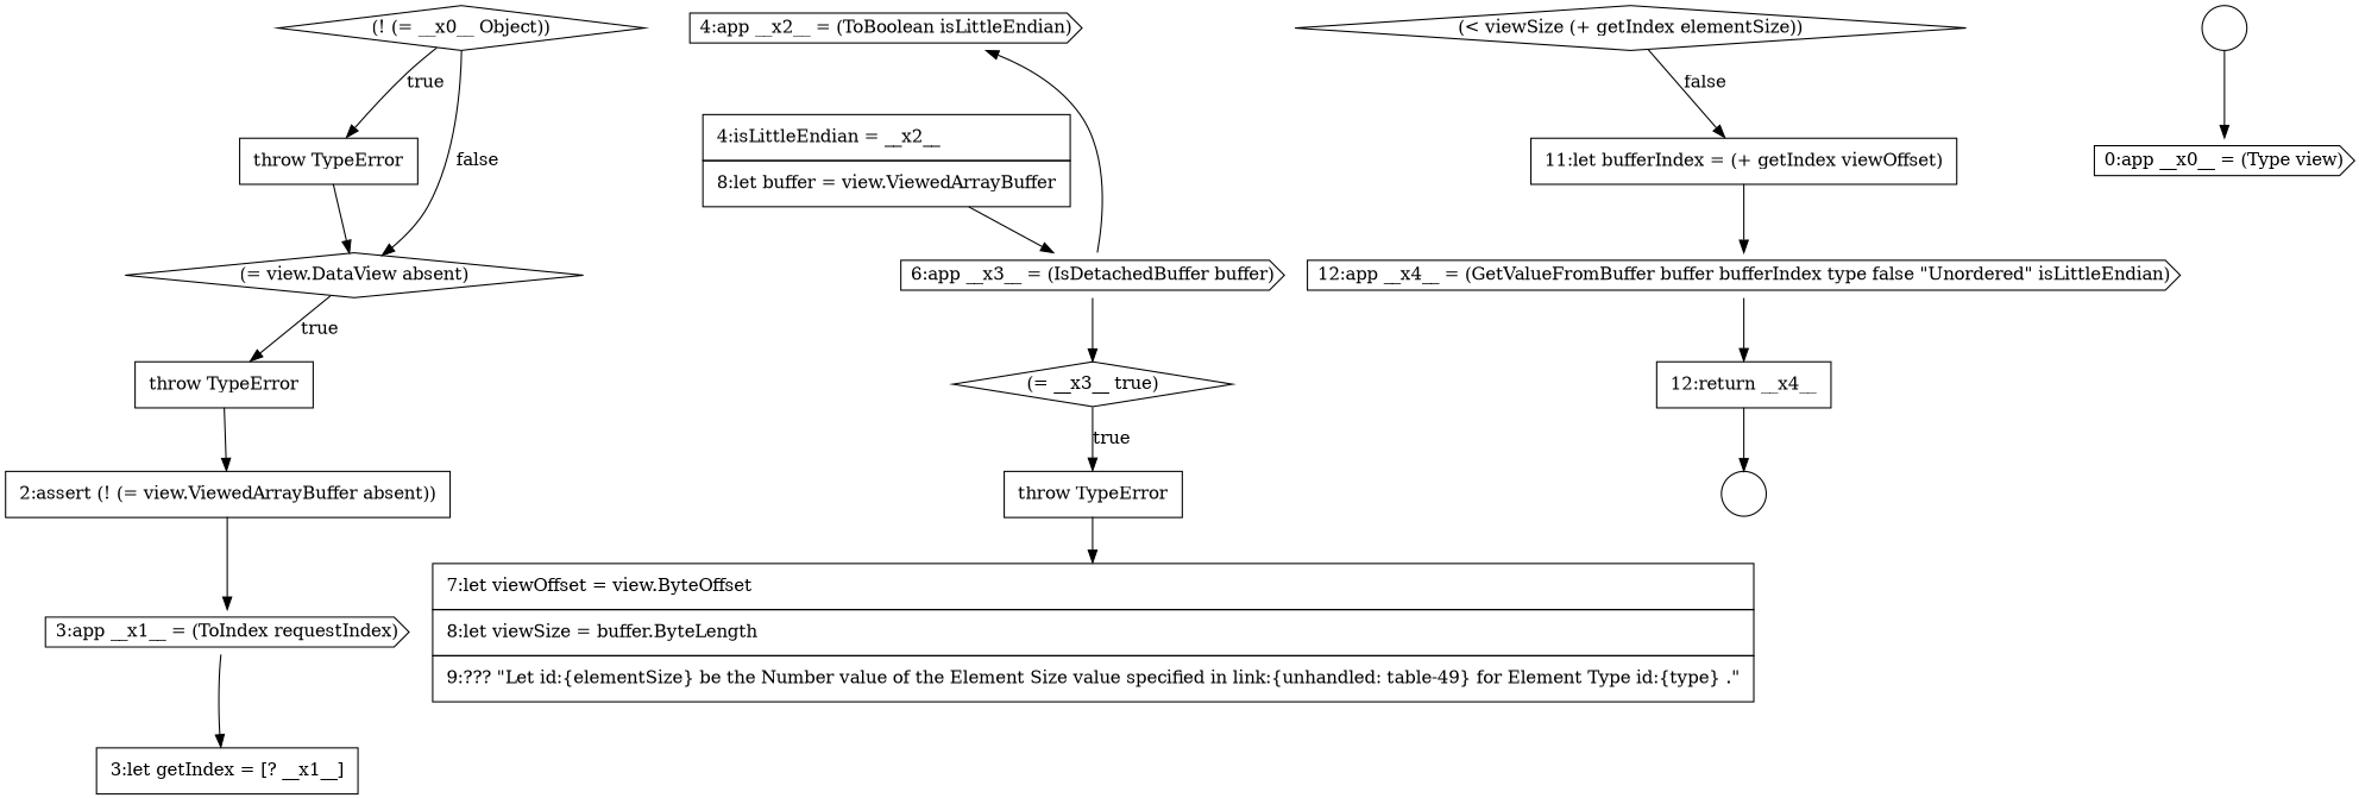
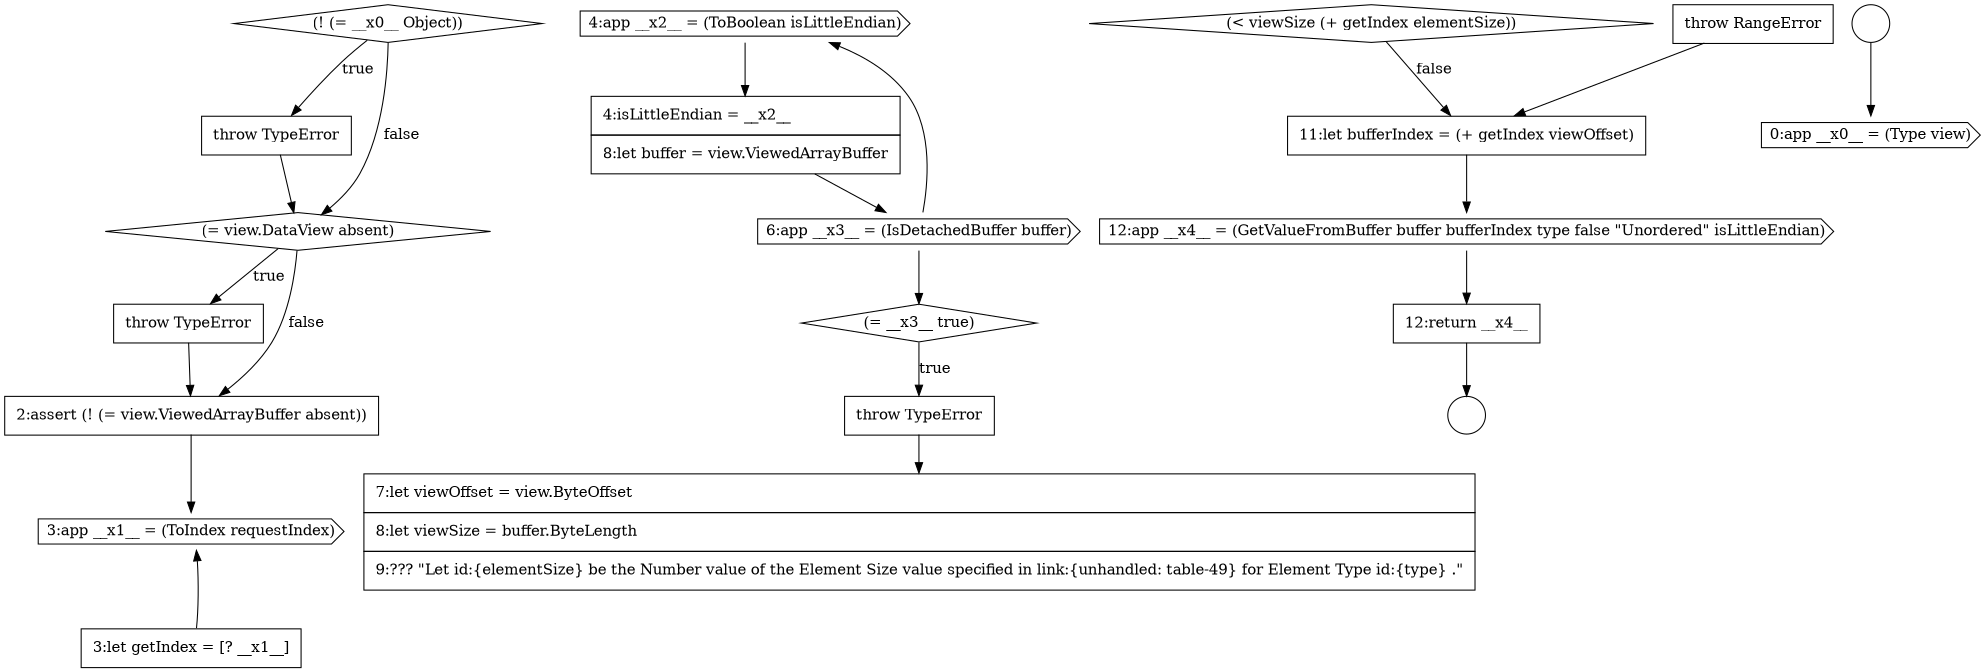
  digraph {
    fontname="DejaVu Serif"
    node [color=black fillcolor=white fontname="DejaVu Serif" shape=none style=filled]
    edge [color=black fontname="DejaVu Serif"]
    n1 [label=<<font color="black">     <table border="0" cellborder="1" cellspacing="0" cellpadding="10">       <tr><td align="left">throw TypeError</td></tr>     </table>   </font>> margin=0]
    n2 [label=<<font color="black">(= view.DataView absent)</font>> shape=diamond]
    n3 [label=<<font color="black">     <table border="0" cellborder="1" cellspacing="0" cellpadding="10">       <tr><td align="left">throw TypeError</td></tr>     </table>   </font>> margin=0]
    n4 [label=<<font color="black">     <table border="0" cellborder="1" cellspacing="0" cellpadding="10">       <tr><td align="left">2:assert (! (= view.ViewedArrayBuffer absent))</td></tr>     </table>   </font>> margin=0]
    n5 [label=<<font color="black">     <table border="0" cellborder="1" cellspacing="0" cellpadding="10">       <tr><td align="left">3:let getIndex = [? __x1__]</td></tr>     </table>   </font>> margin=0]
    n6 [label=<<font color="black">4:app __x2__ = (ToBoolean isLittleEndian)</font>> shape=cds]
    n7 [label=<<font color="black">     <table border="0" cellborder="1" cellspacing="0" cellpadding="10">       <tr><td align="left">4:isLittleEndian = __x2__</td></tr>       <tr><td align="left">8:let buffer = view.ViewedArrayBuffer</td></tr>     </table>   </font>> margin=0]
    n8 [label=<<font color="black">     <table border="0" cellborder="1" cellspacing="0" cellpadding="10">       <tr><td align="left">12:return __x4__</td></tr>     </table>   </font>> margin=0]
    n9 [label=" " shape=circle]
    n10 [label=<<font color="black">3:app __x1__ = (ToIndex requestIndex)</font>> shape=cds]
    n11 [label=<<font color="black">     <table border="0" cellborder="1" cellspacing="0" cellpadding="10">       <tr><td align="left">throw TypeError</td></tr>     </table>   </font>> margin=0]
    n12 [label=<<font color="black">     <table border="0" cellborder="1" cellspacing="0" cellpadding="10">       <tr><td align="left">7:let viewOffset = view.ByteOffset</td></tr>       <tr><td align="left">8:let viewSize = buffer.ByteLength</td></tr>       <tr><td align="left">9:??? &quot;Let id:{elementSize} be the Number value of the Element Size value specified in link:{unhandled: table-49} for Element Type id:{type} .&quot;</td></tr>     </table>   </font>> margin=0]
    n13 [label=<<font color="black">(&lt; viewSize (+ getIndex elementSize))</font>> shape=diamond]
    n14 [label=<<font color="black">     <table border="0" cellborder="1" cellspacing="0" cellpadding="10">       <tr><td align="left">11:let bufferIndex = (+ getIndex viewOffset)</td></tr>     </table>   </font>> margin=0]
    n15 [label=<<font color="black">12:app __x4__ = (GetValueFromBuffer buffer bufferIndex type false &quot;Unordered&quot; isLittleEndian)</font>> shape=cds]
+   n16 [label=<<font color="black">     <table border="0" cellborder="1" cellspacing="0" cellpadding="10">       <tr><td align="left">throw RangeError</td></tr>     </table>   </font>> margin=0]
    n17 [label=" " shape=circle]
    n18 [label=<<font color="black">0:app __x0__ = (Type view)</font>> shape=cds]
    n19 [label=<<font color="black">(! (= __x0__ Object))</font>> shape=diamond]
    n20 [label=<<font color="black">6:app __x3__ = (IsDetachedBuffer buffer)</font>> shape=cds]
    n21 [label=<<font color="black">(= __x3__ true)</font>> shape=diamond]
    n1 -> n2
    n2 -> n3 [label=<<font color="black">true</font>>]
+   n2 -> n4 [label=<<font color="black">false</font>>]
    n3 -> n4
    n4 -> n10
+   n6 -> n7
    n7 -> n20
    n8 -> n9
-   n10 -> n5
+   n5 -> n10
    n11 -> n12
    n13 -> n14 [label=<<font color="black">false</font>>]
    n14 -> n15
    n15 -> n8
+   n16 -> n14
    n17 -> n18
    n19 -> n1 [label=<<font color="black">true</font>>]
    n19 -> n2 [label=<<font color="black">false</font>>]
    n20 -> n6
    n20 -> n21
    n21 -> n11 [label=<<font color="black">true</font>>]
  }
